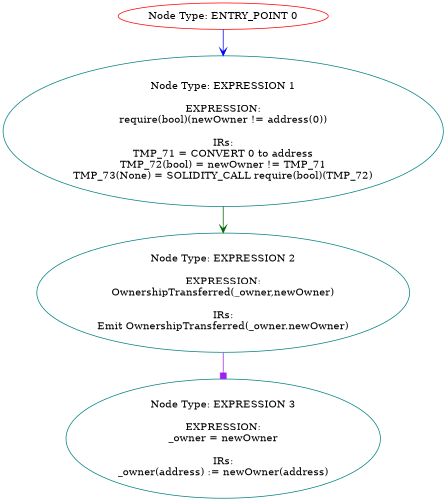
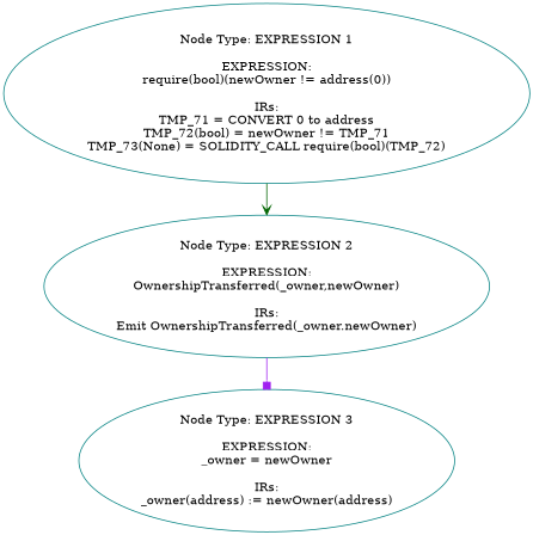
  digraph {
    node [color=teal]
    edge [arrowhead=vee]
-   n1 [label="Node Type: ENTRY_POINT 0\n" color=red]
    n2 [label="Node Type: EXPRESSION 1\n\nEXPRESSION:\nrequire(bool)(newOwner != address(0))\n\nIRs:\nTMP_71 = CONVERT 0 to address\nTMP_72(bool) = newOwner != TMP_71\nTMP_73(None) = SOLIDITY_CALL require(bool)(TMP_72)"]
    n3 [label="Node Type: EXPRESSION 2\n\nEXPRESSION:\nOwnershipTransferred(_owner,newOwner)\n\nIRs:\nEmit OwnershipTransferred(_owner.newOwner)"]
    n4 [label="Node Type: EXPRESSION 3\n\nEXPRESSION:\n_owner = newOwner\n\nIRs:\n_owner(address) := newOwner(address)"]
-   n1 -> n2 [color=blue]
    n2 -> n3 [color=darkgreen]
    n3 -> n4 [color=purple arrowhead=box]
  }
